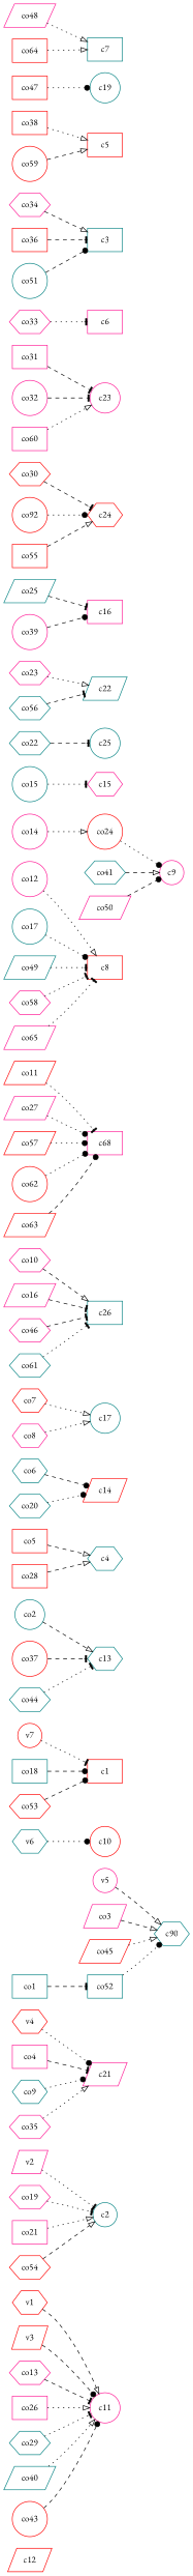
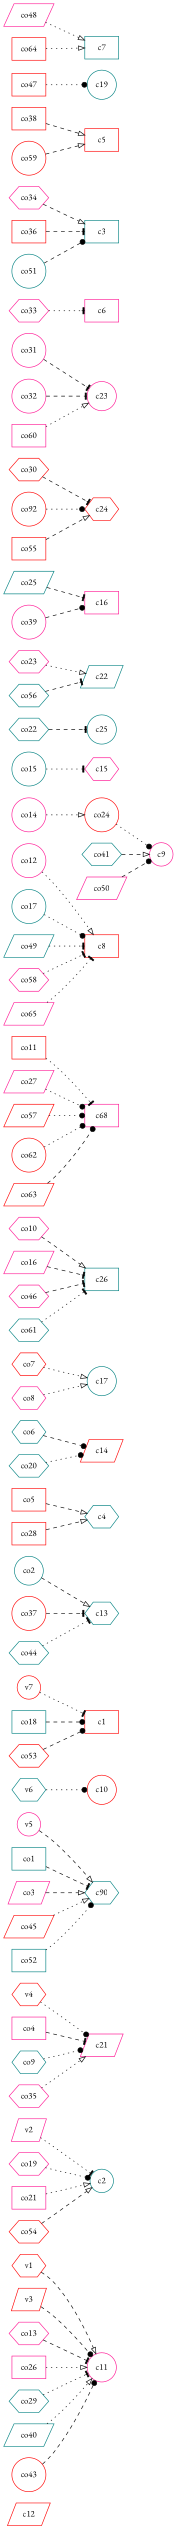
  strict digraph {
    fontname="EB Garamond"
    rankdir=LR
    node [color=deeppink fontname="EB Garamond" shape=hexagon]
    edge [arrowhead=onormal fontname="EB Garamond" style=dotted weight=1]
    c12 [color=red shape=parallelogram]
    v1 [color=red]
    c11 [shape=circle]
    v2 [shape=parallelogram]
    c2 [color=teal shape=circle]
    v3 [color=red shape=parallelogram]
    v4 [color=red]
    c21 [shape=parallelogram]
    v5 [shape=circle]
    n10 [color=teal label=c90]
    v6 [color=teal]
    c10 [color=red shape=circle]
    v7 [color=red shape=circle]
    c1 [color=red shape=box]
    co1 [color=teal shape=box]
    co2 [color=teal shape=circle]
    c13 [color=teal]
    co3 [shape=parallelogram]
    co4 [shape=box]
    co5 [color=red shape=box]
    c4 [color=teal]
    co6 [color=teal]
    c14 [color=red shape=parallelogram]
    co7 [color=red]
    c17 [color=teal shape=circle]
    co8
    co9 [color=teal]
    c26 [color=teal shape=box]
    co10
-   co11 [color=red shape=parallelogram]
+   co11 [color=red shape=box]
    n31 [label=c68 shape=box]
    co12 [shape=circle]
    c8 [color=red shape=box]
    co13
    co14 [shape=circle]
    co24 [color=red shape=circle]
    c9 [shape=circle]
    co15 [color=teal shape=circle]
    c15
    co16 [shape=parallelogram]
    co17 [color=teal shape=circle]
    co18 [color=teal shape=box]
    co19
    co20 [color=teal]
    co21 [shape=box]
    co22 [color=teal]
    c25 [color=teal shape=circle]
    c22 [color=teal shape=parallelogram]
    co23
    co25 [color=teal shape=parallelogram]
    c16 [shape=box]
    co26 [shape=box]
    co27 [shape=parallelogram]
    co28 [color=red shape=box]
    co29 [color=teal]
    co30 [color=red]
    c24 [color=red]
-   co31 [shape=box]
+   co31 [shape=circle]
    c23 [shape=circle]
    co32 [shape=circle]
    c6 [shape=box]
    co33
    c3 [color=teal shape=box]
    co34
    co35
    co36 [color=red shape=box]
    co37 [color=red shape=circle]
    co38 [color=red shape=box]
    c5 [color=red shape=box]
    co39 [shape=circle]
    co40 [color=teal shape=parallelogram]
    co41 [color=teal]
    n73 [color=red label=co92 shape=circle]
    co43 [color=red shape=circle]
    co44 [color=teal]
    co45 [color=red shape=parallelogram]
    co46
    co47 [color=red shape=box]
    c19 [color=teal shape=circle]
    co48 [shape=parallelogram]
    c7 [color=teal shape=box]
    co49 [color=teal shape=parallelogram]
    co50 [shape=parallelogram]
    co51 [color=teal shape=circle]
    co52 [color=teal shape=box]
    co53 [color=red]
    co54 [color=red]
    co55 [color=red shape=box]
    co56 [color=teal]
    co57 [color=red shape=parallelogram]
    co58
    co59 [color=red shape=circle]
    co60 [shape=box]
    co61 [color=teal]
    co62 [color=red shape=circle]
    co63 [color=red shape=parallelogram]
    co64 [color=red shape=box]
    co65 [shape=parallelogram]
    v1 -> c11 [style=dashed]
    v2 -> c2 [arrowhead=tee]
    v3 -> c11 [arrowhead=dot style=dashed]
    v4 -> c21 [arrowhead=dot]
    v5 -> n10 [style=dashed]
    v6 -> c10 [arrowhead=dot]
    v7 -> c1 [arrowhead=tee]
-   co1 -> co52 [arrowhead=tee style=dashed]
+   co1 -> n10 [arrowhead=tee style=dashed]
    co2 -> c13 [style=dashed]
    co3 -> n10 [style=dashed]
    co4 -> c21 [arrowhead=tee style=dashed]
    co5 -> c4 [style=dashed]
    co6 -> c14 [arrowhead=dot style=dashed]
    co7 -> c17
    co8 -> c17
    co9 -> c21 [arrowhead=dot]
    co10 -> c26 [style=dashed]
    co11 -> n31 [arrowhead=tee]
    co12 -> c8
    co13 -> c11 [arrowhead=tee style=dashed]
    co14 -> co24
    co24 -> c9 [arrowhead=dot]
    co15 -> c15 [arrowhead=tee]
    co16 -> c26 [arrowhead=tee style=dashed]
    co17 -> c8 [arrowhead=dot]
    co18 -> c1 [arrowhead=dot style=dashed]
-   co19 -> c2 [arrowhead=tee]
+   co19 -> c2 [arrowhead=dot]
    co20 -> c14 [arrowhead=dot]
    co21 -> c2
    co22 -> c25 [arrowhead=tee style=dashed]
    co23 -> c22
    co25 -> c16 [arrowhead=tee style=dashed]
    co26 -> c11
    co27 -> n31 [arrowhead=dot]
    co28 -> c4 [style=dashed]
    co29 -> c11 [arrowhead=tee]
    co30 -> c24 [arrowhead=tee style=dashed]
    co31 -> c23 [arrowhead=tee style=dashed]
    co32 -> c23 [arrowhead=tee style=dashed]
    co33 -> c6 [arrowhead=tee]
    co34 -> c3 [style=dashed]
    co35 -> c21
    co36 -> c3 [arrowhead=tee style=dashed]
    co37 -> c13 [arrowhead=tee style=dashed]
-   co38 -> c5
+   co38 -> c5 [style=dashed]
    co39 -> c16 [arrowhead=dot style=dashed]
    co40 -> c11
    co41 -> c9 [style=dashed]
    n73 -> c24 [arrowhead=dot]
    co43 -> c11 [arrowhead=dot style=dashed]
    co44 -> c13 [arrowhead=tee]
    co45 -> n10
    co46 -> c26 [arrowhead=tee style=dashed]
    co47 -> c19 [arrowhead=dot]
    co48 -> c7
    co49 -> c8 [arrowhead=tee]
    co50 -> c9 [arrowhead=dot style=dashed]
    co51 -> c3 [arrowhead=dot style=dashed]
    co52 -> n10 [arrowhead=dot]
    co53 -> c1 [arrowhead=dot style=dashed]
    co54 -> c2 [style=dashed]
    co55 -> c24 [style=dashed]
    co56 -> c22 [arrowhead=tee style=dashed]
    co57 -> n31 [arrowhead=dot]
    co58 -> c8 [arrowhead=tee]
    co59 -> c5 [style=dashed]
    co60 -> c23
    co61 -> c26 [arrowhead=tee]
    co62 -> n31 [arrowhead=dot]
    co63 -> n31 [arrowhead=dot style=dashed]
    co64 -> c7
    co65 -> c8 [arrowhead=tee]
  }
